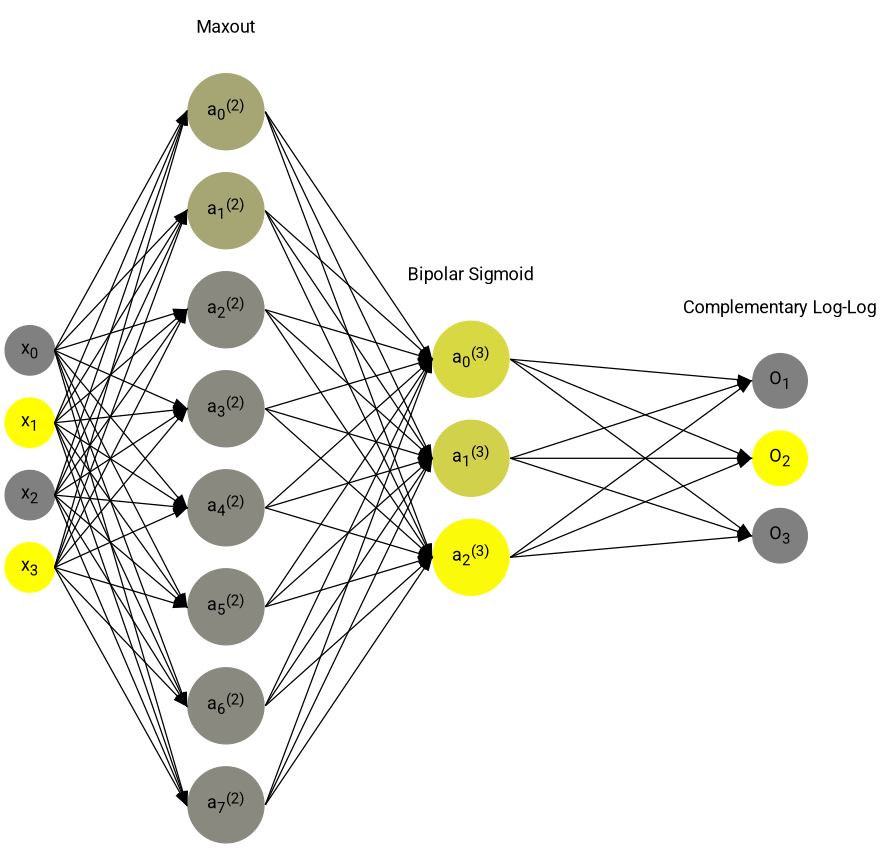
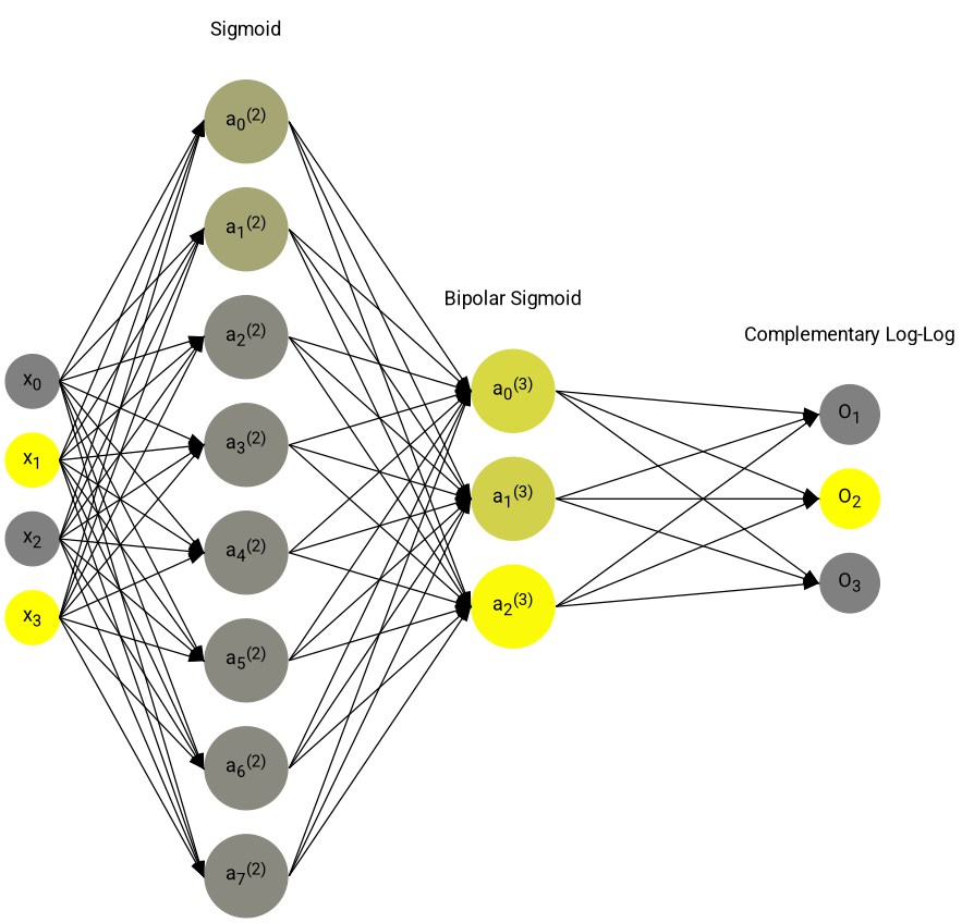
  digraph {
    rankdir=LR
    ranksep=1.4
    splines=false
    fontname=Roboto
    node [color="0.1667, 0.074319, 0.537160" fillcolor="0.1667, 0.074319, 0.537160" shape=circle style=filled fontname=Roboto]
    edge [headport=w style=solid tailport=e fontname=Roboto]
    n1 [color="0.1667, 0.0, 0.5" fillcolor="0.1667, 0.0, 0.5" label=<x<sub>0</sub>>]
    n2 [color="0.1667, 1.0, 1.0" fillcolor="0.1667, 1.0, 1.0" label=<x<sub>1</sub>>]
    n3 [color="0.1667, 0.0, 0.5" fillcolor="0.1667, 0.0, 0.5" label=<x<sub>2</sub>>]
    n4 [color="0.1667, 1.0, 1.0" fillcolor="0.1667, 1.0, 1.0" label=<x<sub>3</sub>>]
    n5 [color="0.1667, 0.303299, 0.651650" fillcolor="0.1667, 0.303299, 0.651650" label=<a<sub>0</sub><sup>(2)</sup>>]
    n6 [color="0.1667, 0.303299, 0.651650" fillcolor="0.1667, 0.303299, 0.651650" label=<a<sub>1</sub><sup>(2)</sup>>]
    n7 [label=<a<sub>2</sub><sup>(2)</sup>>]
    n8 [label=<a<sub>3</sub><sup>(2)</sup>>]
    n9 [label=<a<sub>4</sub><sup>(2)</sup>>]
    n10 [label=<a<sub>5</sub><sup>(2)</sup>>]
    n11 [label=<a<sub>6</sub><sup>(2)</sup>>]
    n12 [label=<a<sub>7</sub><sup>(2)</sup>>]
    n13 [color="0.1667, 0.695374, 0.847687" fillcolor="0.1667, 0.695374, 0.847687" label=<a<sub>0</sub><sup>(3)</sup>>]
    n14 [color="0.1667, 0.639842, 0.819921" fillcolor="0.1667, 0.639842, 0.819921" label=<a<sub>1</sub><sup>(3)</sup>>]
    n15 [color="0.1667, 0.964161, 0.982080" fillcolor="0.1667, 0.964161, 0.982080" label=<a<sub>2</sub><sup>(3)</sup>>]
    n16 [color="0.1667, 0.0, 0.5" fillcolor="0.1667, 0.0, 0.5" label=<O<sub>1</sub>>]
    n17 [color="0.1667, 1.0, 1.0" fillcolor="0.1667, 1.0, 1.0" label=<O<sub>2</sub>>]
    n18 [color="0.1667, 0.0, 0.5" fillcolor="0.1667, 0.0, 0.5" label=<O<sub>3</sub>>]
-   n19 [label=Maxout shape=plaintext color="" fillcolor="" style=""]
+   n19 [label=Sigmoid shape=plaintext color="" fillcolor="" style=""]
    n20 [label="Bipolar Sigmoid" shape=plaintext color="" fillcolor="" style=""]
    n21 [label="Complementary Log-Log" shape=plaintext color="" fillcolor="" style=""]
    subgraph sub_1 {
      n1
    }
    subgraph sub_2 {
      n2
    }
    subgraph sub_3 {
      n3
    }
    subgraph sub_4 {
      n4
    }
    subgraph sub_5 {
      n5
    }
    subgraph sub_6 {
      n6
    }
    subgraph sub_7 {
      n7
    }
    subgraph sub_8 {
      n8
    }
    subgraph sub_9 {
      n9
    }
    subgraph sub_10 {
      n10
    }
    subgraph sub_11 {
      n11
    }
    subgraph sub_12 {
      n12
    }
    subgraph sub_13 {
      n13
    }
    subgraph sub_14 {
      n14
    }
    subgraph sub_15 {
      n15
    }
    subgraph sub_16 {
      n16
    }
    subgraph sub_17 {
      n17
    }
    subgraph sub_18 {
      n18
    }
    subgraph sub_19 {
      rank=same
      n1
      n2
      n3
      n4
    }
    subgraph sub_20 {
      rank=same
      n5
      n6
      n7
      n8
      n9
      n10
      n11
      n12
    }
    subgraph sub_21 {
      rank=same
      n13
      n14
      n15
    }
    subgraph sub_22 {
      rank=same
      n16
      n17
      n18
    }
    subgraph sub_23 {
      rank=same
      n5
      n19
    }
    subgraph sub_24 {
      rank=same
      n13
      n20
    }
    subgraph sub_25 {
      rank=same
      n16
      n21
    }
    n1 -> n2 [style=invis]
    n1 -> n5
    n1 -> n6
    n1 -> n7
    n1 -> n8
    n1 -> n9
    n1 -> n10
    n1 -> n11
    n1 -> n12
    n2 -> n3 [style=invis]
    n2 -> n5
    n2 -> n6
    n2 -> n7
    n2 -> n8
    n2 -> n9
    n2 -> n10
    n2 -> n11
    n2 -> n12
    n3 -> n4 [style=invis]
    n3 -> n5
    n3 -> n6
    n3 -> n7
    n3 -> n8
    n3 -> n9
    n3 -> n10
    n3 -> n11
    n3 -> n12
    n4 -> n5
    n4 -> n6
    n4 -> n7
    n4 -> n8
    n4 -> n9
    n4 -> n10
    n4 -> n11
    n4 -> n12
    n5 -> n6 [style=invis]
    n5 -> n13
    n5 -> n14
    n5 -> n15
    n6 -> n7 [style=invis]
    n6 -> n13
    n6 -> n14
    n6 -> n15
    n7 -> n8 [style=invis]
    n7 -> n13
    n7 -> n14
    n7 -> n15
    n8 -> n9 [style=invis]
    n8 -> n13
    n8 -> n14
    n8 -> n15
    n9 -> n10 [style=invis]
    n9 -> n13
    n9 -> n14
    n9 -> n15
    n10 -> n11 [style=invis]
    n10 -> n13
    n10 -> n14
    n10 -> n15
    n11 -> n12 [style=invis]
    n11 -> n13
    n11 -> n14
    n11 -> n15
    n12 -> n13
    n12 -> n14
    n12 -> n15
    n13 -> n14 [style=invis]
    n13 -> n16
    n13 -> n17
    n13 -> n18
    n14 -> n15 [style=invis]
    n14 -> n16
    n14 -> n17
    n14 -> n18
    n15 -> n16
    n15 -> n17
    n15 -> n18
    n16 -> n17 [style=invis]
    n17 -> n18 [style=invis]
    n19 -> n5 [style=invis]
    n20 -> n13 [style=invis]
    n21 -> n16 [style=invis]
  }
